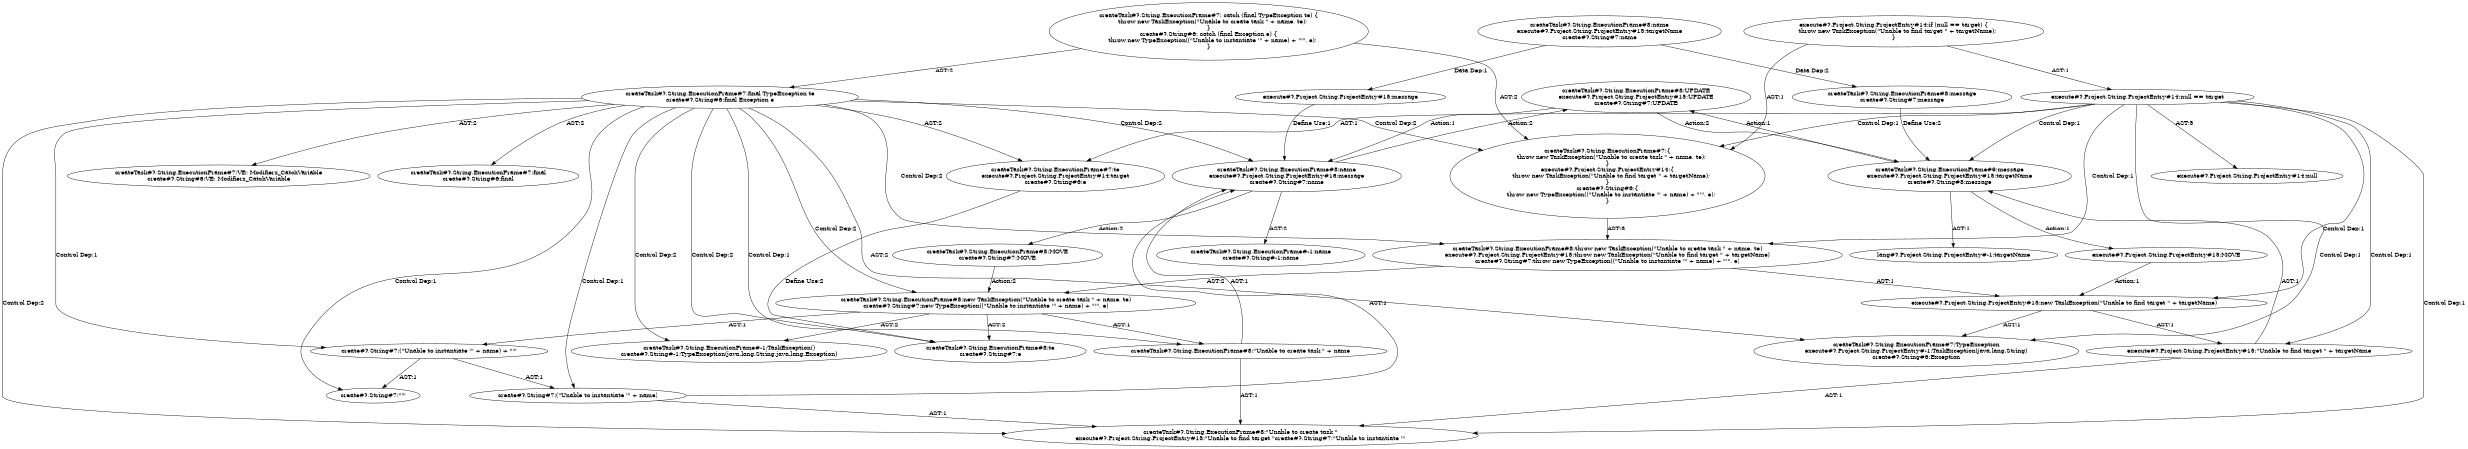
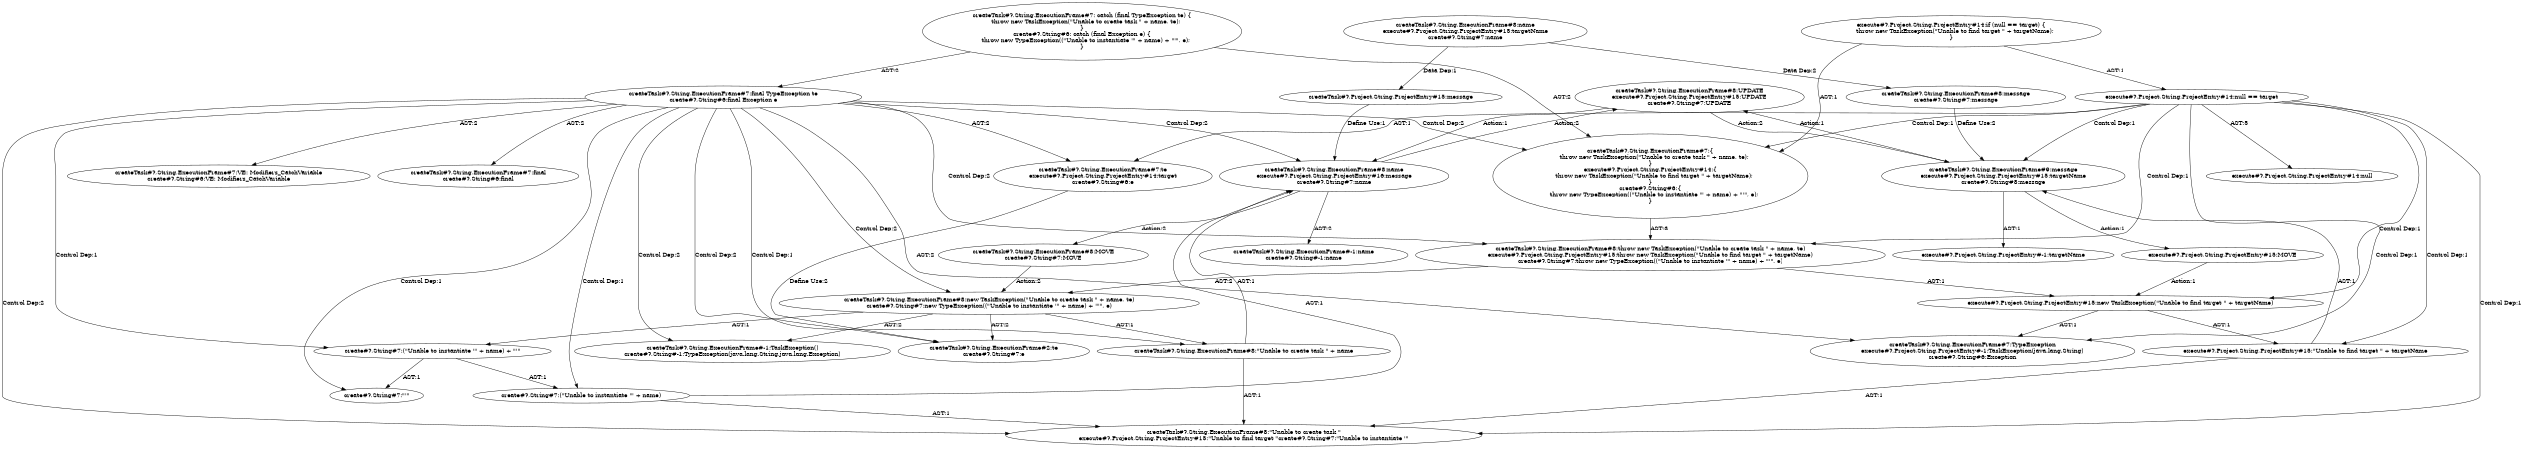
  digraph {
    node [shape=ellipse]
    n1 [label="createTask#?,String,ExecutionFrame#8:UPDATE\nexecute#?,Project,String,ProjectEntry#15:UPDATE\ncreate#?,String#7:UPDATE"]
    n2 [label="createTask#?,String,ExecutionFrame#8:name\nexecute#?,Project,String,ProjectEntry#16:message\ncreate#?,String#7:name"]
    n3 [label="createTask#?,String,ExecutionFrame#9:message\nexecute#?,Project,String,ProjectEntry#15:targetName\ncreate#?,String#8:message"]
    n4 [label="createTask#?,String,ExecutionFrame#-1:name\ncreate#?,String#-1:name"]
    n5 [label="createTask#?,String,ExecutionFrame#8:MOVE\ncreate#?,String#7:MOVE"]
-   n6 [label="lang#?,Project,String,ProjectEntry#-1:targetName"]
+   n6 [label="execute#?,Project,String,ProjectEntry#-1:targetName"]
    n7 [label="execute#?,Project,String,ProjectEntry#15:MOVE"]
    n8 [label="createTask#?,String,ExecutionFrame#8:new TaskException(\"Unable to create task \" + name, te)\ncreate#?,String#7:new TypeException((\"Unable to instantiate '\" + name) + \"'\", e)"]
    n9 [label="createTask#?,String,ExecutionFrame#7:final TypeException te\ncreate#?,String#6:final Exception e"]
    n10 [label="createTask#?,String,ExecutionFrame#7:te\nexecute#?,Project,String,ProjectEntry#14:target\ncreate#?,String#6:e"]
    n11 [label="createTask#?,String,ExecutionFrame#7:TypeException\nexecute#?,Project,String,ProjectEntry#-1:TaskException(java.lang.String)\ncreate#?,String#6:Exception"]
    n12 [label="createTask#?,String,ExecutionFrame#7:\{\n    throw new TaskException(\"Unable to create task \" + name, te);\n\}\nexecute#?,Project,String,ProjectEntry#14:\{\n    throw new TaskException(\"Unable to find target \" + targetName);\n\}\ncreate#?,String#6:\{\n    throw new TypeException((\"Unable to instantiate '\" + name) + \"'\", e);\n\}"]
    n13 [label="createTask#?,String,ExecutionFrame#8:throw new TaskException(\"Unable to create task \" + name, te)\nexecute#?,Project,String,ProjectEntry#15:throw new TaskException(\"Unable to find target \" + targetName)\ncreate#?,String#7:throw new TypeException((\"Unable to instantiate '\" + name) + \"'\", e)"]
    n14 [label="createTask#?,String,ExecutionFrame#-1:TaskException()\ncreate#?,String#-1:TypeException(java.lang.String,java.lang.Exception)"]
    n15 [label="createTask#?,String,ExecutionFrame#8:\"Unable to create task \" + name"]
    n16 [label="createTask#?,String,ExecutionFrame#8:\"Unable to create task \"\nexecute#?,Project,String,ProjectEntry#15:\"Unable to find target \"create#?,String#7:\"Unable to instantiate '\""]
-   n17 [label="createTask#?,String,ExecutionFrame#8:te\ncreate#?,String#7:e"]
+   n17 [label="createTask#?,String,ExecutionFrame#2:te\ncreate#?,String#7:e"]
    n18 [label="createTask#?,String,ExecutionFrame#7:VE: Modifiers_CatchVariable\ncreate#?,String#6:VE: Modifiers_CatchVariable"]
    n19 [label="createTask#?,String,ExecutionFrame#7:final\ncreate#?,String#6:final"]
    n20 [label="create#?,String#7:(\"Unable to instantiate '\" + name) + \"'\""]
    n21 [label="create#?,String#7:(\"Unable to instantiate '\" + name)"]
    n22 [label="create#?,String#7:\"'\""]
    n23 [label="execute#?,Project,String,ProjectEntry#15:new TaskException(\"Unable to find target \" + targetName)"]
    n24 [label="createTask#?,String,ExecutionFrame#7: catch (final TypeException te) \{\n    throw new TaskException(\"Unable to create task \" + name, te);\n\}\ncreate#?,String#6: catch (final Exception e) \{\n    throw new TypeException((\"Unable to instantiate '\" + name) + \"'\", e);\n\}"]
    n25 [label="execute#?,Project,String,ProjectEntry#15:\"Unable to find target \" + targetName"]
    n26 [label="createTask#?,String,ExecutionFrame#8:message\ncreate#?,String#7:message"]
    n27 [label="createTask#?,String,ExecutionFrame#8:name\nexecute#?,Project,String,ProjectEntry#15:targetName\ncreate#?,String#7:name"]
-   n28 [label="execute#?,Project,String,ProjectEntry#15:message"]
+   n28 [label="createTask#?,Project,String,ProjectEntry#15:message"]
    n29 [label="execute#?,Project,String,ProjectEntry#14:if (null == target) \{\n    throw new TaskException(\"Unable to find target \" + targetName);\n\}"]
    n30 [label="execute#?,Project,String,ProjectEntry#14:null == target"]
    n31 [label="execute#?,Project,String,ProjectEntry#14:null"]
    n1 -> n2 [label="Action:1"]
    n1 -> n3 [label="Action:2"]
    n2 -> n1 [label="Action:2"]
    n2 -> n4 [label="AST:2"]
    n2 -> n5 [label="Action:2"]
    n3 -> n1 [label="Action:1"]
    n3 -> n6 [label="AST:1"]
    n3 -> n7 [label="Action:1"]
    n5 -> n8 [label="Action:2"]
    n7 -> n23 [label="Action:1"]
    n8 -> n14 [label="AST:2"]
    n8 -> n15 [label="AST:1"]
    n8 -> n17 [label="AST:2"]
    n8 -> n20 [label="AST:1"]
    n9 -> n2 [label="Control Dep:2"]
    n9 -> n8 [label="Control Dep:2"]
    n9 -> n10 [label="AST:2"]
    n9 -> n11 [label="AST:2"]
    n9 -> n12 [label="Control Dep:2"]
    n9 -> n13 [label="Control Dep:2"]
    n9 -> n14 [label="Control Dep:2"]
    n9 -> n15 [label="Control Dep:1"]
    n9 -> n16 [label="Control Dep:2"]
    n9 -> n17 [label="Control Dep:2"]
    n9 -> n18 [label="AST:2"]
    n9 -> n19 [label="AST:2"]
    n9 -> n20 [label="Control Dep:1"]
    n9 -> n21 [label="Control Dep:1"]
    n9 -> n22 [label="Control Dep:1"]
    n10 -> n17 [label="Define Use:2"]
    n12 -> n13 [label="AST:3"]
    n13 -> n8 [label="AST:2"]
    n13 -> n23 [label="AST:1"]
    n15 -> n2 [label="AST:1"]
    n15 -> n16 [label="AST:1"]
    n20 -> n21 [label="AST:1"]
    n20 -> n22 [label="AST:1"]
    n21 -> n2 [label="AST:1"]
    n21 -> n16 [label="AST:1"]
    n23 -> n11 [label="AST:1"]
    n23 -> n25 [label="AST:1"]
    n24 -> n9 [label="AST:2"]
    n24 -> n12 [label="AST:2"]
    n25 -> n3 [label="AST:1"]
    n25 -> n16 [label="AST:1"]
    n26 -> n3 [label="Define Use:2"]
    n27 -> n26 [label="Data Dep:2"]
    n27 -> n28 [label="Data Dep:1"]
    n28 -> n2 [label="Define Use:1"]
    n29 -> n12 [label="AST:1"]
    n29 -> n30 [label="AST:1"]
    n30 -> n3 [label="Control Dep:1"]
    n30 -> n10 [label="AST:1"]
    n30 -> n11 [label="Control Dep:1"]
    n30 -> n12 [label="Control Dep:1"]
    n30 -> n13 [label="Control Dep:1"]
    n30 -> n16 [label="Control Dep:1"]
    n30 -> n23 [label="Control Dep:1"]
    n30 -> n25 [label="Control Dep:1"]
    n30 -> n31 [label="AST:5"]
  }
